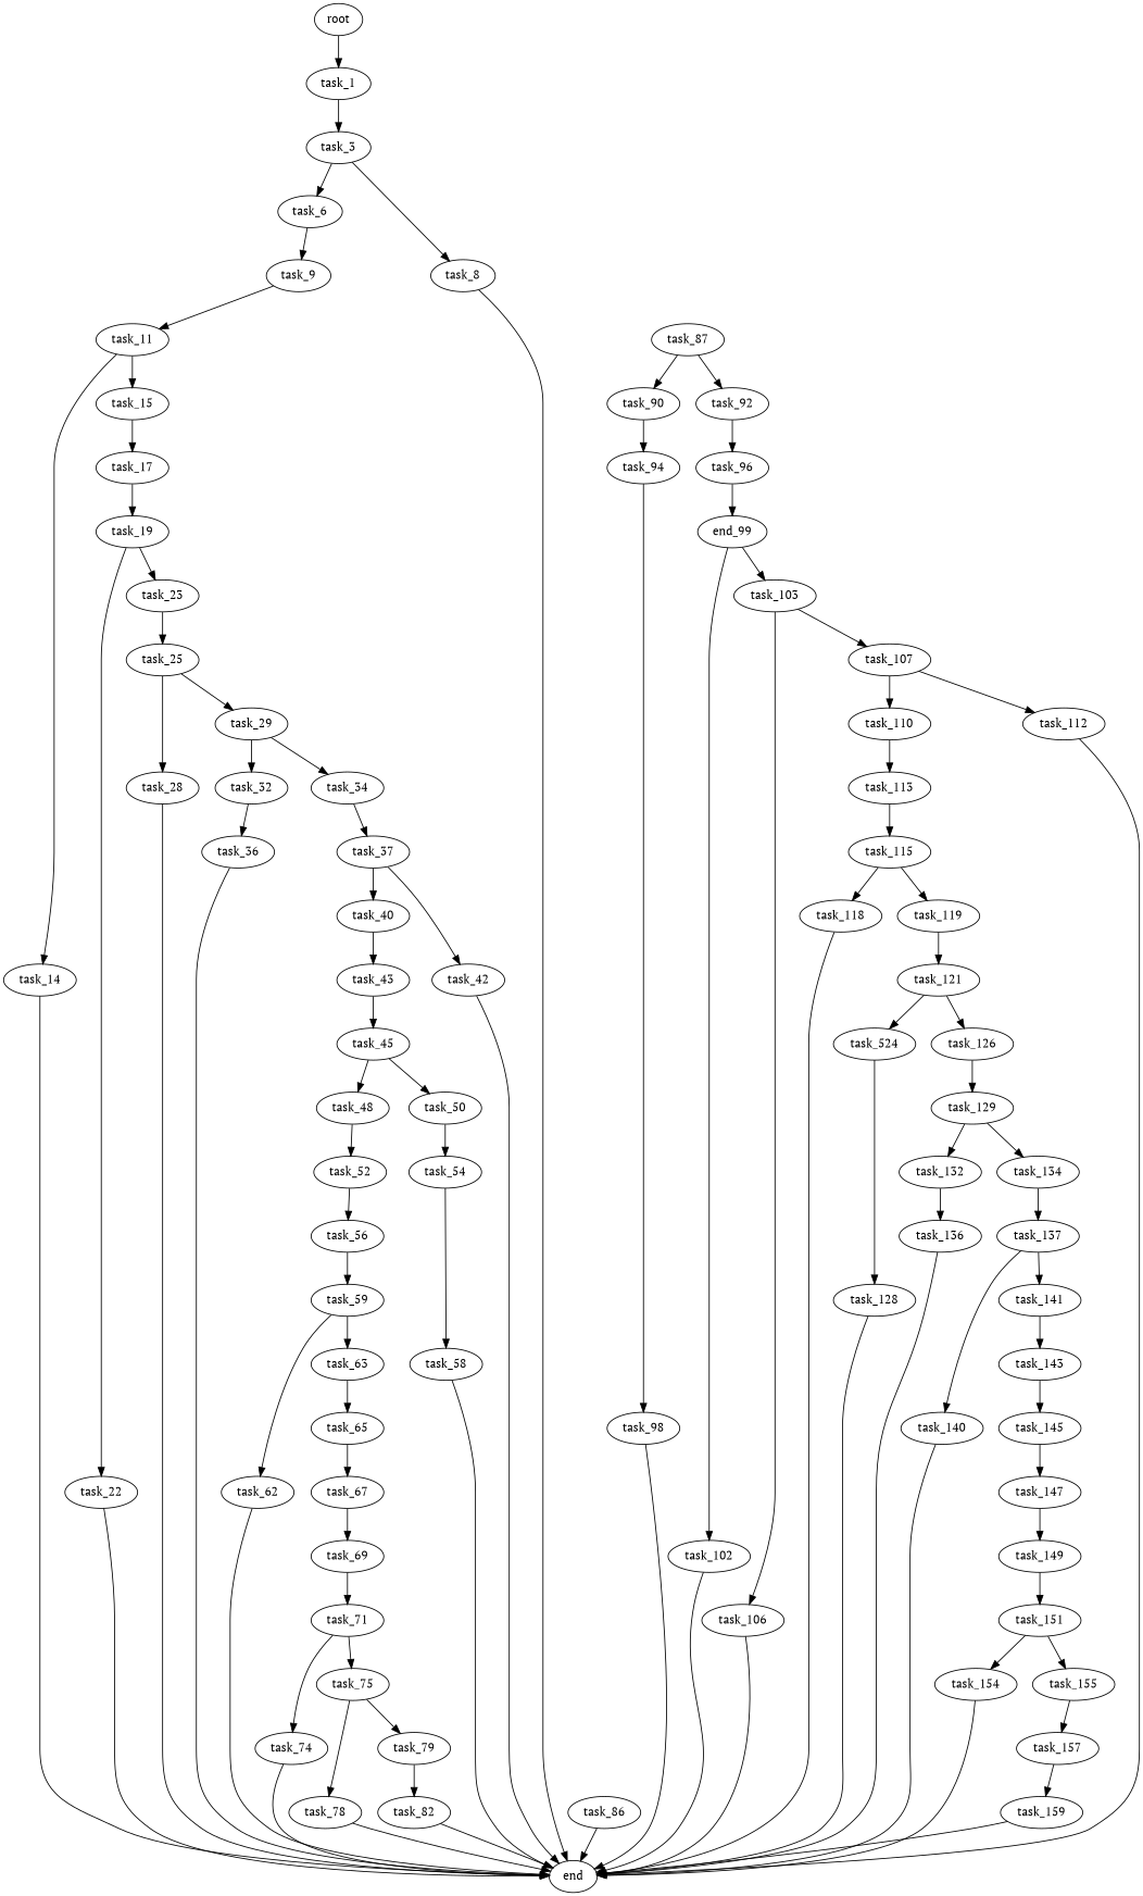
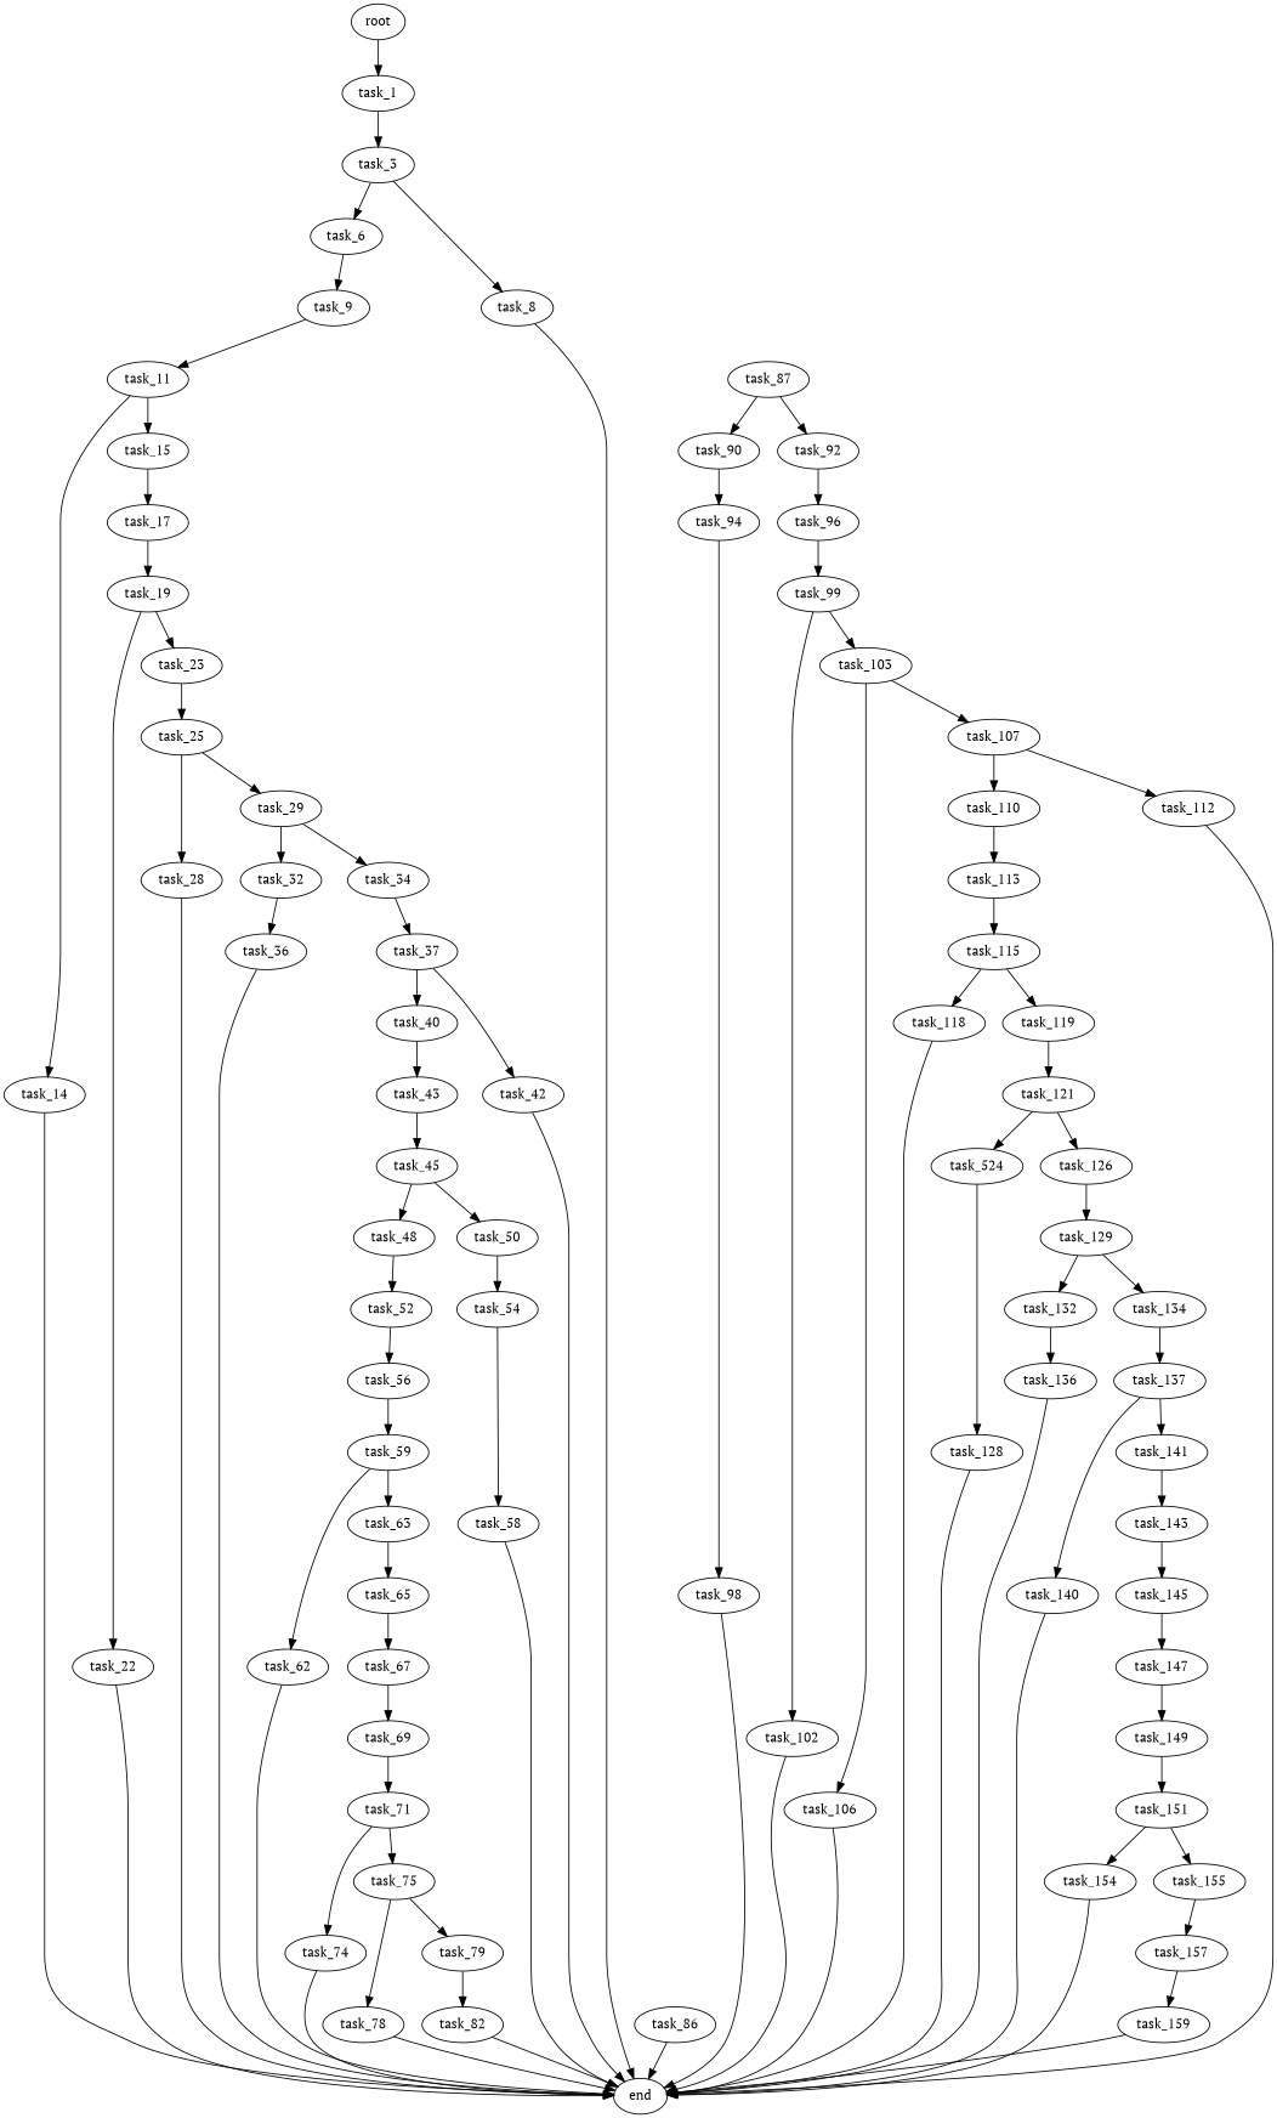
  digraph {
    fontname="PT Serif"
    node [fontname="PT Serif"]
    edge [fontname="PT Serif"]
    root
    task_1
    task_3
    task_6
    task_8
    task_9
    end
    task_11
    task_14
    task_15
    task_17
    task_19
    task_22
    task_23
    task_25
    task_28
    task_29
    task_32
    task_34
    task_36
    task_37
    task_40
    task_42
    task_43
    task_45
    task_48
    task_50
    task_52
    task_54
    task_56
    task_58
    task_59
    task_62
    task_63
    task_65
    task_67
    task_69
    task_71
    task_74
    task_75
    task_78
    task_79
    task_82
    task_86
    task_87
    task_90
    task_92
    task_94
    task_96
    task_98
-   task_99 [label=end_99]
+   task_99
    task_102
    task_103
    task_106
    task_107
    task_110
    task_112
    task_113
    task_115
    task_118
    task_119
    task_121
    n63 [label=task_524]
    task_126
    task_128
    task_129
    task_132
    task_134
    task_136
    task_137
    task_140
    task_141
    task_143
    task_145
    task_147
    task_149
    task_151
    task_154
    task_155
    task_157
    task_159
    root -> task_1
    task_1 -> task_3
    task_3 -> task_6
    task_3 -> task_8
    task_6 -> task_9
    task_8 -> end
    task_9 -> task_11
    task_11 -> task_14
    task_11 -> task_15
    task_14 -> end
    task_15 -> task_17
    task_17 -> task_19
    task_19 -> task_22
    task_19 -> task_23
    task_22 -> end
    task_23 -> task_25
    task_25 -> task_28
    task_25 -> task_29
    task_28 -> end
    task_29 -> task_32
    task_29 -> task_34
    task_32 -> task_36
    task_34 -> task_37
    task_36 -> end
    task_37 -> task_40
    task_37 -> task_42
    task_40 -> task_43
    task_42 -> end
    task_43 -> task_45
    task_45 -> task_48
    task_45 -> task_50
    task_48 -> task_52
    task_50 -> task_54
    task_52 -> task_56
    task_54 -> task_58
    task_56 -> task_59
    task_58 -> end
    task_59 -> task_62
    task_59 -> task_63
    task_62 -> end
    task_63 -> task_65
    task_65 -> task_67
    task_67 -> task_69
    task_69 -> task_71
    task_71 -> task_74
    task_71 -> task_75
    task_74 -> end
    task_75 -> task_78
    task_75 -> task_79
    task_78 -> end
    task_79 -> task_82
    task_82 -> end
    task_86 -> end
    task_87 -> task_90
    task_87 -> task_92
    task_90 -> task_94
    task_92 -> task_96
    task_94 -> task_98
    task_96 -> task_99
    task_98 -> end
    task_99 -> task_102
    task_99 -> task_103
    task_102 -> end
    task_103 -> task_106
    task_103 -> task_107
    task_106 -> end
    task_107 -> task_110
    task_107 -> task_112
    task_110 -> task_113
    task_112 -> end
    task_113 -> task_115
    task_115 -> task_118
    task_115 -> task_119
    task_118 -> end
    task_119 -> task_121
    task_121 -> n63
    task_121 -> task_126
    n63 -> task_128
    task_126 -> task_129
    task_128 -> end
    task_129 -> task_132
    task_129 -> task_134
    task_132 -> task_136
    task_134 -> task_137
    task_136 -> end
    task_137 -> task_140
    task_137 -> task_141
    task_140 -> end
    task_141 -> task_143
    task_143 -> task_145
    task_145 -> task_147
    task_147 -> task_149
    task_149 -> task_151
    task_151 -> task_154
    task_151 -> task_155
    task_154 -> end
    task_155 -> task_157
    task_157 -> task_159
    task_159 -> end
  }
